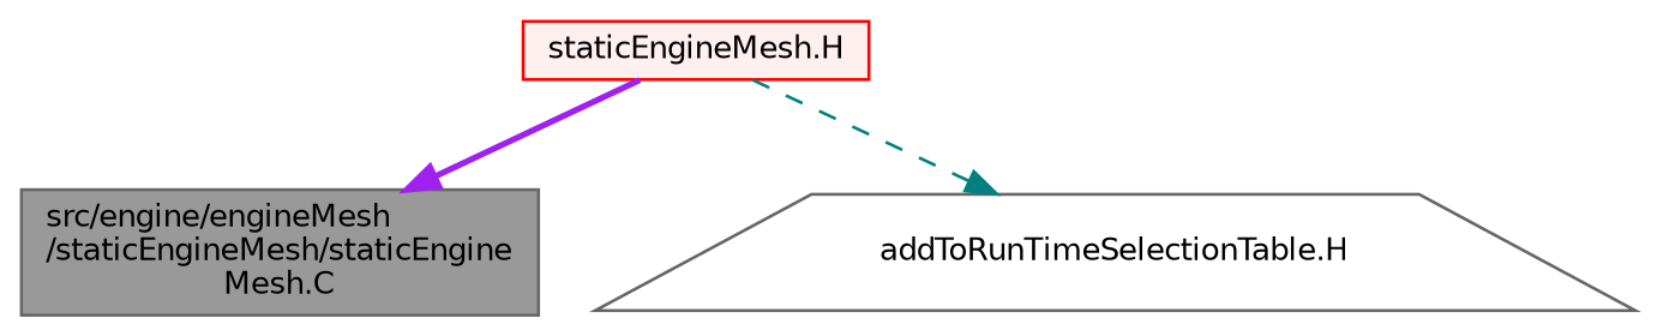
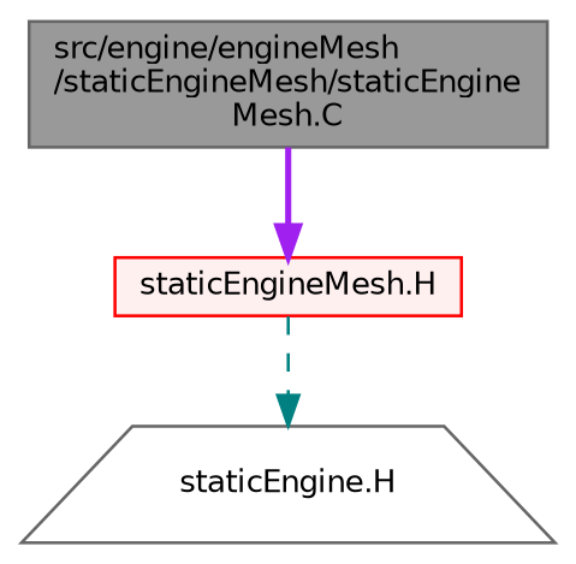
  digraph {
    node [fontname=Helvetica fontsize=10 shape=box style=filled]
    edge [fontname=Helvetica fontsize=10 labelfontname=Helvetica labelfontsize=10]
    n1 [color=gray40 fillcolor=grey60 fontcolor=black height=0.2 label="src/engine/engineMesh\l/staticEngineMesh/staticEngine\lMesh.C" width=0.4]
    n2 [color=red fillcolor="#FFF0F0" height=0.2 label="staticEngineMesh.H" width=0.4]
-   n3 [color=grey40 fillcolor=white height=0.2 label="addToRunTimeSelectionTable.H" shape=trapezium width=0.4]
-   n2 -> n1 [color=purple style=bold]
+   n3 [color=grey40 fillcolor=white height=0.2 label="staticEngine.H" shape=trapezium width=0.4]
+   n1 -> n2 [color=purple style=bold]
    n2 -> n3 [color=teal style=dashed]
  }
